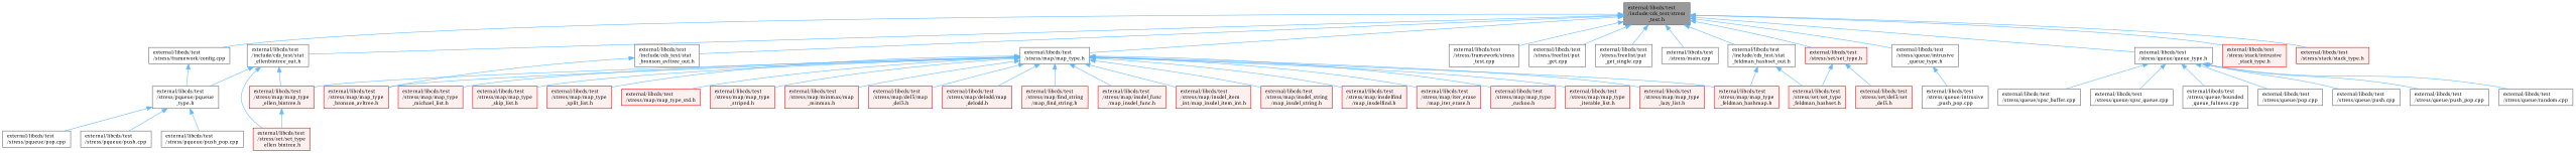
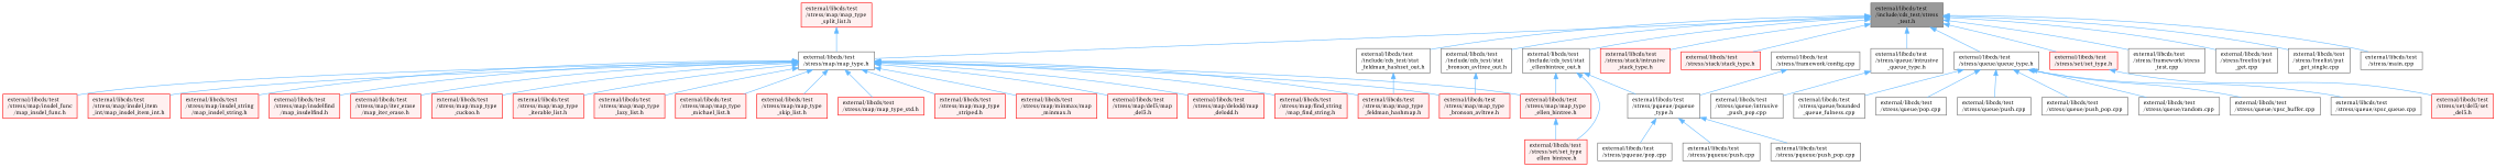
  digraph {
    fontname="PT Serif"
    node [color=red fillcolor="#FFF0F0" fontname="PT Serif" fontsize=10 shape=box style=filled]
    edge [color=steelblue1 dir=back fontname="PT Serif" fontsize=10 labelfontname=Helvetica labelfontsize=10 style=solid]
    n1 [color=gray40 fillcolor=grey60 fontcolor=black height=0.2 label="external/libcds/test\l/include/cds_test/stress\l_test.h" width=0.4]
    n2 [color=grey40 fillcolor=white height=0.2 label="external/libcds/test\l/include/cds_test/stat\l_bronson_avltree_out.h" width=0.4]
    n3 [color=grey40 fillcolor=white height=0.2 label="external/libcds/test\l/include/cds_test/stat\l_ellenbintree_out.h" width=0.4]
    n4 [color=grey40 fillcolor=white height=0.2 label="external/libcds/test\l/include/cds_test/stat\l_feldman_hashset_out.h" width=0.4]
    n5 [color=grey40 fillcolor=white height=0.2 label="external/libcds/test\l/stress/framework/config.cpp" width=0.4]
    n6 [color=grey40 fillcolor=white height=0.2 label="external/libcds/test\l/stress/framework/stress\l_test.cpp" width=0.4]
    n7 [color=grey40 fillcolor=white height=0.2 label="external/libcds/test\l/stress/freelist/put\l_get.cpp" width=0.4]
    n8 [color=grey40 fillcolor=white height=0.2 label="external/libcds/test\l/stress/freelist/put\l_get_single.cpp" width=0.4]
    n9 [color=grey40 fillcolor=white height=0.2 label="external/libcds/test\l/stress/main.cpp" width=0.4]
    n10 [color=grey40 fillcolor=white height=0.2 label="external/libcds/test\l/stress/map/map_type.h" width=0.4]
    n11 [color=grey40 fillcolor=white height=0.2 label="external/libcds/test\l/stress/queue/intrusive\l_queue_type.h" width=0.4]
    n12 [color=grey40 fillcolor=white height=0.2 label="external/libcds/test\l/stress/queue/queue_type.h" width=0.4]
    n13 [height=0.2 label="external/libcds/test\l/stress/set/set_type.h" width=0.4]
    n14 [height=0.2 label="external/libcds/test\l/stress/stack/intrusive\l_stack_type.h" width=0.4]
    n15 [height=0.2 label="external/libcds/test\l/stress/stack/stack_type.h" width=0.4]
    n16 [height=0.2 label="external/libcds/test\l/stress/map/map_type\l_bronson_avltree.h" width=0.4]
    n17 [color=grey40 fillcolor=white height=0.2 label="external/libcds/test\l/stress/pqueue/pqueue\l_type.h" width=0.4]
    n18 [height=0.2 label="external/libcds/test\l/stress/map/map_type\l_ellen_bintree.h" width=0.4]
    n19 [height=0.2 label="external/libcds/test\l/stress/set/set_type\l_ellen_bintree.h" width=0.4]
    n20 [color=grey40 fillcolor=white height=0.2 label="external/libcds/test\l/stress/pqueue/pop.cpp" width=0.4]
    n21 [color=grey40 fillcolor=white height=0.2 label="external/libcds/test\l/stress/pqueue/push.cpp" width=0.4]
    n22 [color=grey40 fillcolor=white height=0.2 label="external/libcds/test\l/stress/pqueue/push_pop.cpp" width=0.4]
    n23 [height=0.2 label="external/libcds/test\l/stress/map/map_type\l_feldman_hashmap.h" width=0.4]
-   n24 [height=0.2 label="external/libcds/test\l/stress/set/set_type\l_feldman_hashset.h" width=0.4]
    n25 [height=0.2 label="external/libcds/test\l/stress/map/del3/map\l_del3.h" width=0.4]
    n26 [height=0.2 label="external/libcds/test\l/stress/map/delodd/map\l_delodd.h" width=0.4]
    n27 [height=0.2 label="external/libcds/test\l/stress/map/find_string\l/map_find_string.h" width=0.4]
    n28 [height=0.2 label="external/libcds/test\l/stress/map/insdel_func\l/map_insdel_func.h" width=0.4]
    n29 [height=0.2 label="external/libcds/test\l/stress/map/insdel_item\l_int/map_insdel_item_int.h" width=0.4]
    n30 [height=0.2 label="external/libcds/test\l/stress/map/insdel_string\l/map_insdel_string.h" width=0.4]
    n31 [height=0.2 label="external/libcds/test\l/stress/map/insdelfind\l/map_insdelfind.h" width=0.4]
    n32 [height=0.2 label="external/libcds/test\l/stress/map/iter_erase\l/map_iter_erase.h" width=0.4]
    n33 [height=0.2 label="external/libcds/test\l/stress/map/map_type\l_cuckoo.h" width=0.4]
    n34 [height=0.2 label="external/libcds/test\l/stress/map/map_type\l_iterable_list.h" width=0.4]
    n35 [height=0.2 label="external/libcds/test\l/stress/map/map_type\l_lazy_list.h" width=0.4]
    n36 [height=0.2 label="external/libcds/test\l/stress/map/map_type\l_michael_list.h" width=0.4]
    n37 [height=0.2 label="external/libcds/test\l/stress/map/map_type\l_skip_list.h" width=0.4]
    n38 [height=0.2 label="external/libcds/test\l/stress/map/map_type\l_split_list.h" width=0.4]
    n39 [height=0.2 label="external/libcds/test\l/stress/map/map_type_std.h" width=0.4]
    n40 [height=0.2 label="external/libcds/test\l/stress/map/map_type\l_striped.h" width=0.4]
    n41 [height=0.2 label="external/libcds/test\l/stress/map/minmax/map\l_minmax.h" width=0.4]
    n42 [color=grey40 fillcolor=white height=0.2 label="external/libcds/test\l/stress/queue/intrusive\l_push_pop.cpp" width=0.4]
    n43 [color=grey40 fillcolor=white height=0.2 label="external/libcds/test\l/stress/queue/bounded\l_queue_fulness.cpp" width=0.4]
    n44 [color=grey40 fillcolor=white height=0.2 label="external/libcds/test\l/stress/queue/pop.cpp" width=0.4]
    n45 [color=grey40 fillcolor=white height=0.2 label="external/libcds/test\l/stress/queue/push.cpp" width=0.4]
    n46 [color=grey40 fillcolor=white height=0.2 label="external/libcds/test\l/stress/queue/push_pop.cpp" width=0.4]
    n47 [color=grey40 fillcolor=white height=0.2 label="external/libcds/test\l/stress/queue/random.cpp" width=0.4]
    n48 [color=grey40 fillcolor=white height=0.2 label="external/libcds/test\l/stress/queue/spsc_buffer.cpp" width=0.4]
    n49 [color=grey40 fillcolor=white height=0.2 label="external/libcds/test\l/stress/queue/spsc_queue.cpp" width=0.4]
    n50 [height=0.2 label="external/libcds/test\l/stress/set/del3/set\l_del3.h" width=0.4]
    n1 -> n2
    n1 -> n3
    n1 -> n4
-   n1 -> n5
    n1 -> n6
    n1 -> n7
    n1 -> n8
    n1 -> n9
    n1 -> n10
    n1 -> n11
    n1 -> n12
    n1 -> n13
    n1 -> n14
    n1 -> n15
    n2 -> n16
    n3 -> n17
    n3 -> n18
    n3 -> n19
    n4 -> n23
-   n4 -> n24
    n5 -> n17
    n10 -> n16
    n10 -> n18
    n10 -> n23
    n10 -> n25
    n10 -> n26
    n10 -> n27
    n10 -> n28
    n10 -> n29
    n10 -> n30
    n10 -> n31
    n10 -> n32
    n10 -> n33
    n10 -> n34
    n10 -> n35
    n10 -> n36
    n10 -> n37
-   n10 -> n38
+   n38 -> n10
    n10 -> n39
    n10 -> n40
    n10 -> n41
    n11 -> n42
    n12 -> n43
    n12 -> n44
    n12 -> n45
    n12 -> n46
    n12 -> n47
    n12 -> n48
    n12 -> n49
-   n13 -> n24
    n13 -> n50
    n17 -> n20
    n17 -> n21
    n17 -> n22
    n18 -> n19
  }
